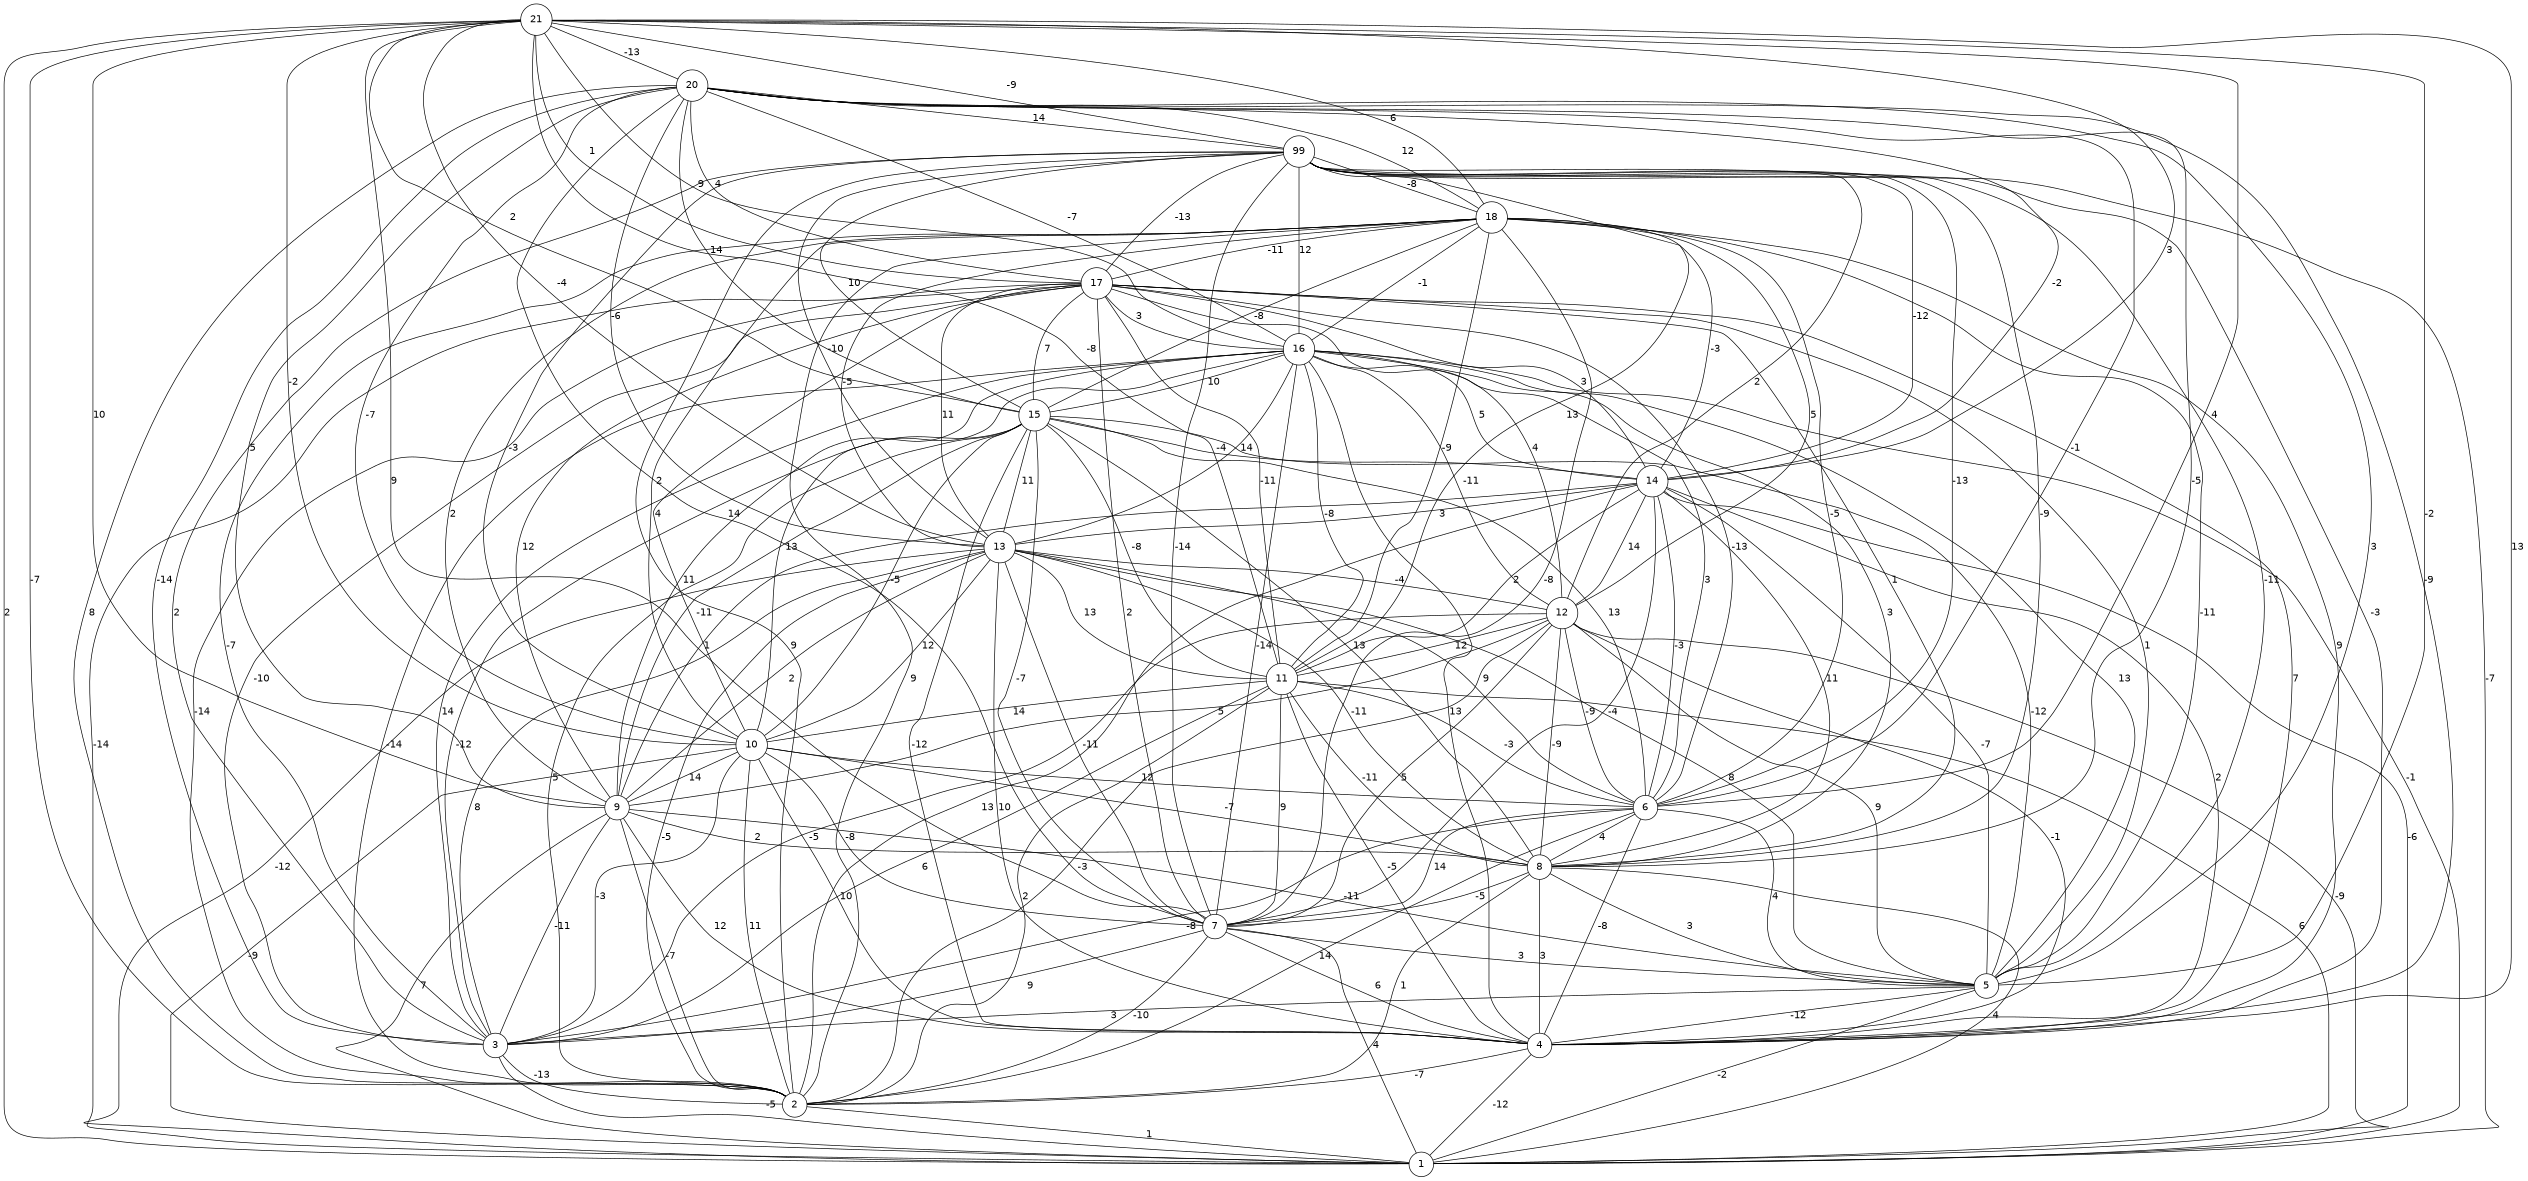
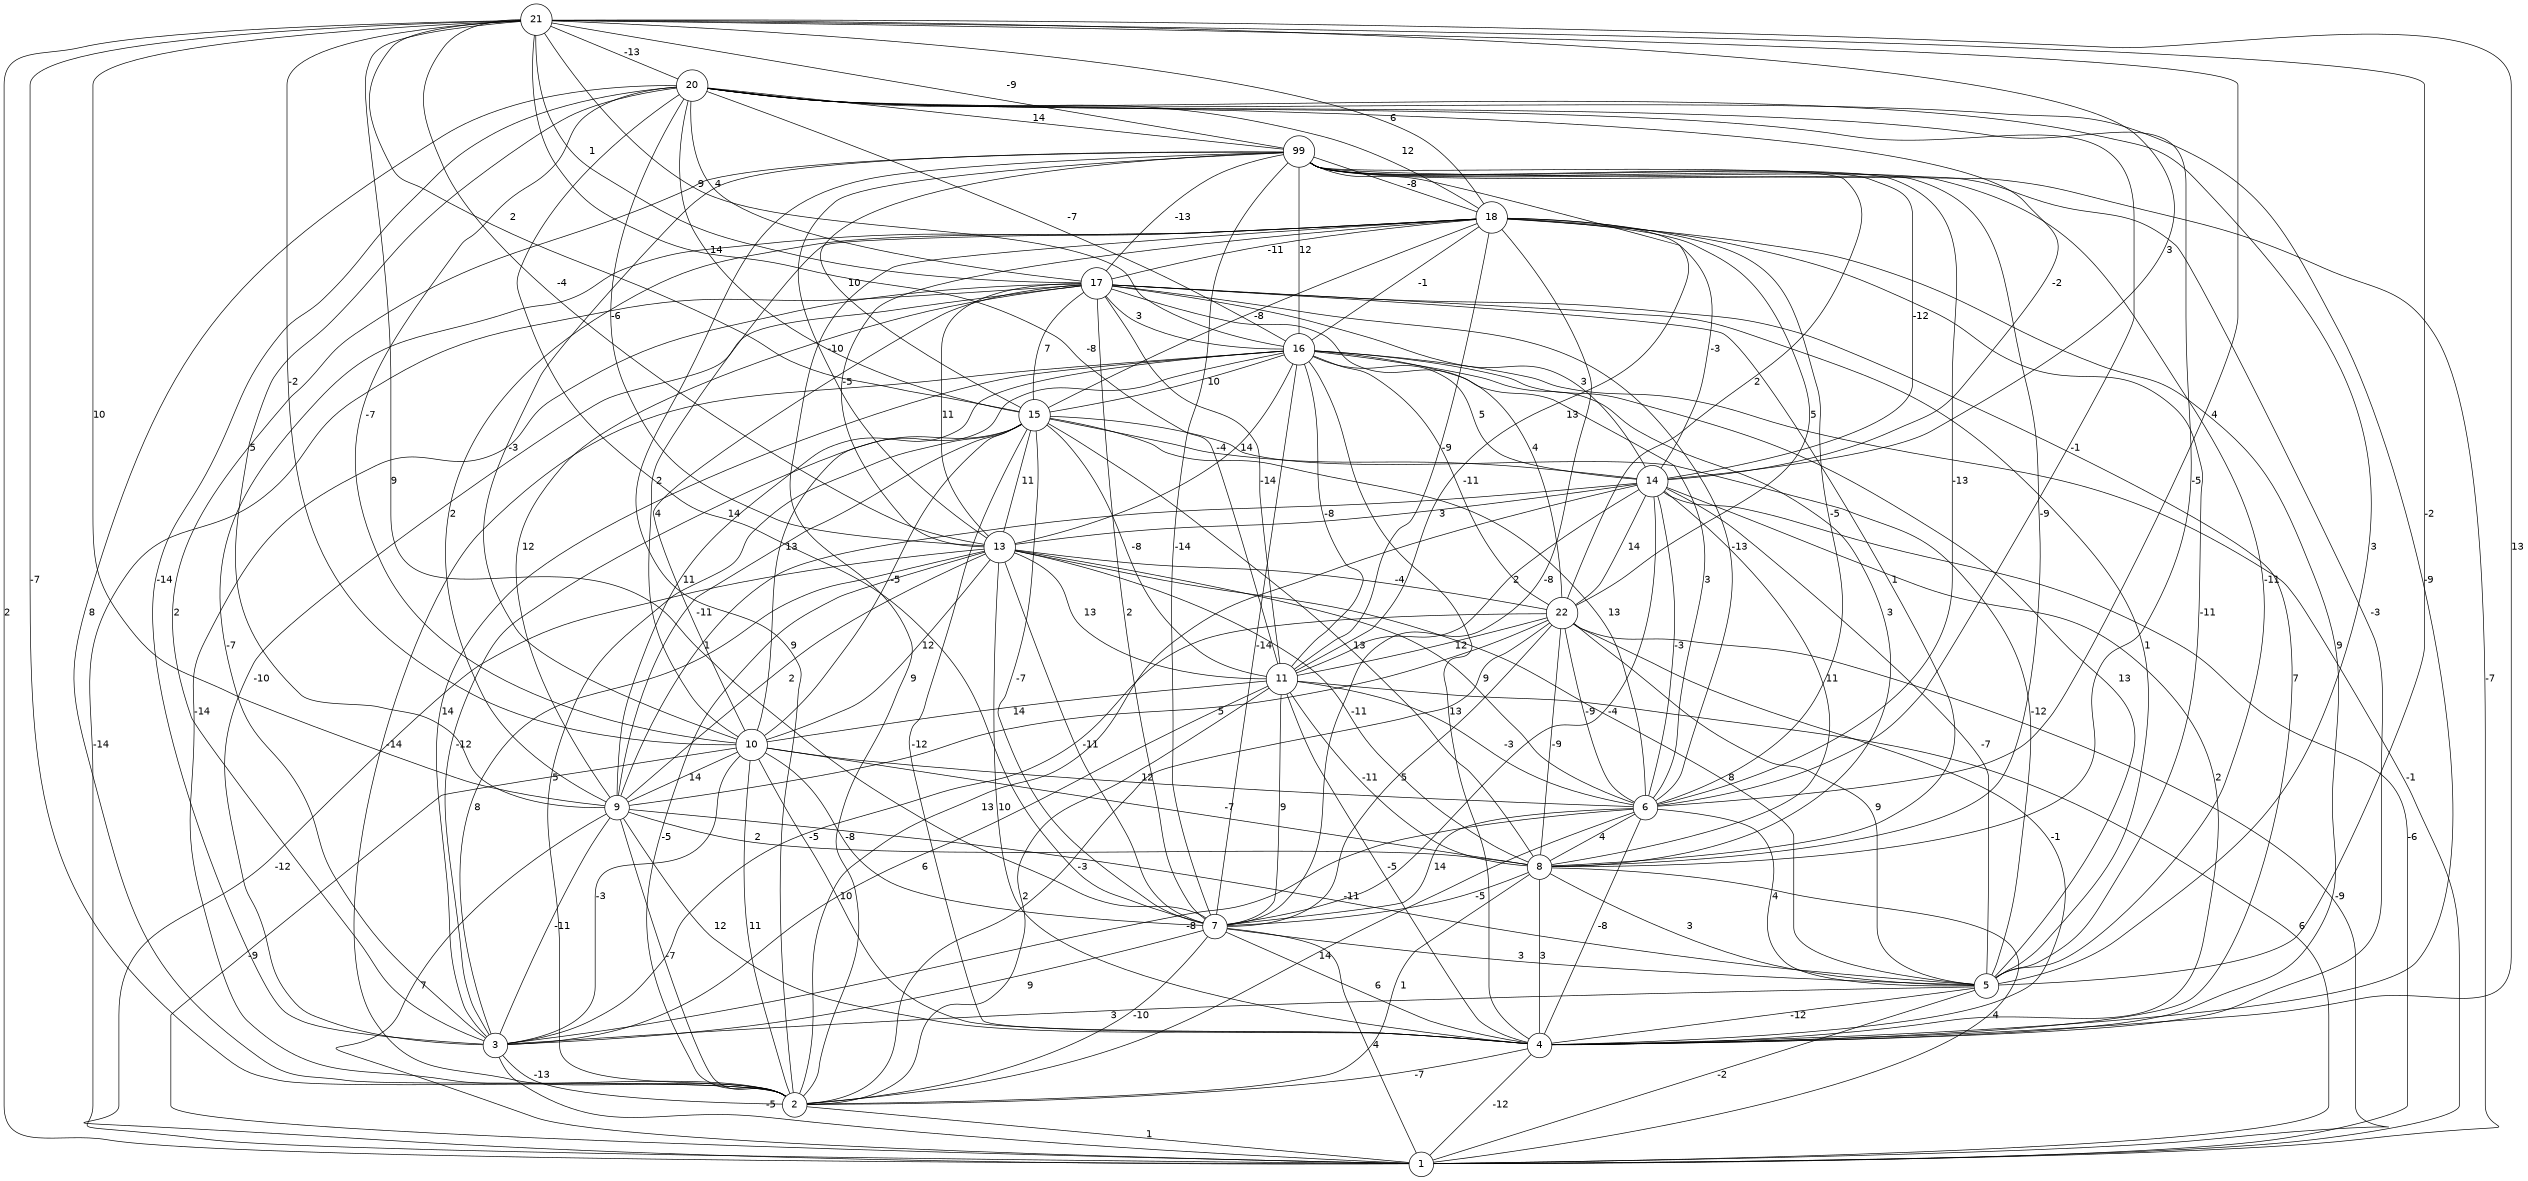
  graph {
    fontname="DejaVu Sans"
    node [fontname="DejaVu Sans" shape=circle]
    edge [fontname="DejaVu Sans"]
    21
    1
    2
    4
    5
    6
    7
    9
    10
    11
    13
    14
    15
    16
    17
    18
    n17 [label=99]
    20
    3
    8
-   12
+   12 [label=22]
    21 -- 1 [label=2]
    21 -- 2 [label=-7]
    21 -- 4 [label=13]
    21 -- 5 [label=-2]
    21 -- 6 [label=4]
    21 -- 7 [label=9]
    21 -- 9 [label=10]
    21 -- 10 [label=-2]
    21 -- 11 [label=-8]
    21 -- 13 [label=-4]
    21 -- 14 [label=3]
    21 -- 15 [label=2]
    21 -- 16 [label=9]
    21 -- 17 [label=1]
    21 -- 18 [label=6]
    21 -- n17 [label=-9]
    21 -- 20 [label=-13]
    2 -- 1 [label=1]
    4 -- 1 [label=-12]
    4 -- 2 [label=-7]
    5 -- 1 [label=-2]
    5 -- 4 [label=-12]
    5 -- 3 [label=3]
    6 -- 2 [label=14]
    6 -- 4 [label=-8]
    6 -- 5 [label=4]
    6 -- 3 [label=-8]
    6 -- 8 [label=4]
    7 -- 1 [label=4]
    7 -- 2 [label=-10]
    7 -- 4 [label=6]
    7 -- 5 [label=3]
    7 -- 6 [label=14]
    7 -- 3 [label=9]
    9 -- 1 [label=7]
    9 -- 2 [label=-7]
    9 -- 4 [label=12]
    9 -- 5 [label=-11]
    9 -- 3 [label=-11]
    9 -- 8 [label=2]
    10 -- 1 [label=-9]
    10 -- 2 [label=11]
    10 -- 4 [label=10]
    10 -- 6 [label=12]
    10 -- 7 [label=-8]
    10 -- 9 [label=14]
    10 -- 3 [label=-3]
    10 -- 8 [label=-7]
    11 -- 1 [label=6]
    11 -- 2 [label=2]
    11 -- 4 [label=-5]
    11 -- 6 [label=-3]
    11 -- 7 [label=9]
    11 -- 10 [label=14]
    11 -- 3 [label=6]
    11 -- 8 [label=-11]
    13 -- 1 [label=-12]
    13 -- 2 [label=-5]
    13 -- 4 [label=10]
    13 -- 5 [label=8]
    13 -- 6 [label=9]
    13 -- 7 [label=-11]
    13 -- 9 [label=2]
    13 -- 10 [label=12]
    13 -- 11 [label=13]
    13 -- 3 [label=8]
    13 -- 8 [label=-11]
    13 -- 12 [label=-4]
    14 -- 1 [label=-6]
    14 -- 2 [label=13]
    14 -- 4 [label=2]
    14 -- 5 [label=-7]
    14 -- 6 [label=-3]
    14 -- 7 [label=-4]
    14 -- 9 [label=1]
    14 -- 11 [label=2]
    14 -- 13 [label=3]
    14 -- 8 [label=11]
    14 -- 12 [label=14]
    15 -- 2 [label=5]
    15 -- 4 [label=-12]
    15 -- 5 [label=-12]
    15 -- 6 [label=13]
    15 -- 7 [label=-7]
    15 -- 9 [label=-11]
    15 -- 10 [label=-5]
    15 -- 11 [label=-8]
    15 -- 13 [label=11]
    15 -- 14 [label=-4]
    15 -- 3 [label=-12]
    15 -- 8 [label=13]
    16 -- 1 [label=-1]
    16 -- 2 [label=-14]
    16 -- 4 [label=13]
    16 -- 5 [label=13]
    16 -- 6 [label=3]
    16 -- 7 [label=-14]
    16 -- 9 [label=11]
    16 -- 10 [label=13]
    16 -- 11 [label=-8]
    16 -- 13 [label=14]
    16 -- 14 [label=5]
    16 -- 15 [label=10]
    16 -- 3 [label=14]
    16 -- 8 [label=3]
    16 -- 12 [label=-11]
    17 -- 1 [label=-14]
    17 -- 2 [label=-14]
    17 -- 4 [label=7]
    17 -- 5 [label=1]
    17 -- 6 [label=-13]
    17 -- 7 [label=2]
    17 -- 9 [label=12]
    17 -- 10 [label=4]
-   17 -- 11 [label=-11]
+   17 -- 11 [label=-14]
    17 -- 13 [label=11]
    17 -- 14 [label=3]
    17 -- 15 [label=7]
    17 -- 16 [label=3]
    17 -- 3 [label=-10]
    17 -- 8 [label=1]
    17 -- 12 [label=4]
    18 -- 2 [label=9]
    18 -- 4 [label=9]
    18 -- 5 [label=-11]
    18 -- 6 [label=-5]
    18 -- 7 [label=-8]
    18 -- 9 [label=2]
    18 -- 10 [label=2]
    18 -- 11 [label=-9]
    18 -- 13 [label=-5]
    18 -- 14 [label=-3]
    18 -- 15 [label=-8]
    18 -- 16 [label=-1]
    18 -- 17 [label=-11]
    18 -- 3 [label=-7]
    18 -- 12 [label=5]
    n17 -- 1 [label=-7]
    n17 -- 2 [label=9]
    n17 -- 4 [label=-3]
    n17 -- 5 [label=-11]
    n17 -- 6 [label=-13]
    n17 -- 7 [label=-14]
    n17 -- 10 [label=-3]
    n17 -- 11 [label=13]
    n17 -- 13 [label=-10]
    n17 -- 14 [label=-12]
    n17 -- 15 [label=10]
    n17 -- 16 [label=12]
    n17 -- 17 [label=-13]
    n17 -- 18 [label=-8]
    n17 -- 3 [label=2]
    n17 -- 8 [label=-9]
    n17 -- 12 [label=2]
    20 -- 2 [label=8]
    20 -- 4 [label=-9]
    20 -- 5 [label=3]
    20 -- 6 [label=-1]
    20 -- 7 [label=14]
    20 -- 9 [label=5]
    20 -- 10 [label=-7]
    20 -- 13 [label=-6]
    20 -- 14 [label=-2]
    20 -- 15 [label=14]
    20 -- 16 [label=-7]
    20 -- 17 [label=4]
    20 -- 18 [label=12]
    20 -- n17 [label=14]
    20 -- 3 [label=-14]
    20 -- 8 [label=-5]
    3 -- 1 [label=-5]
    3 -- 2 [label=-13]
    8 -- 1 [label=4]
    8 -- 2 [label=1]
    8 -- 4 [label=3]
    8 -- 5 [label=3]
    8 -- 7 [label=-5]
    12 -- 1 [label=-9]
    12 -- 2 [label=-3]
    12 -- 4 [label=-1]
    12 -- 5 [label=9]
    12 -- 6 [label=-9]
    12 -- 7 [label=5]
    12 -- 9 [label=5]
    12 -- 11 [label=12]
    12 -- 3 [label=-5]
    12 -- 8 [label=-9]
  }
